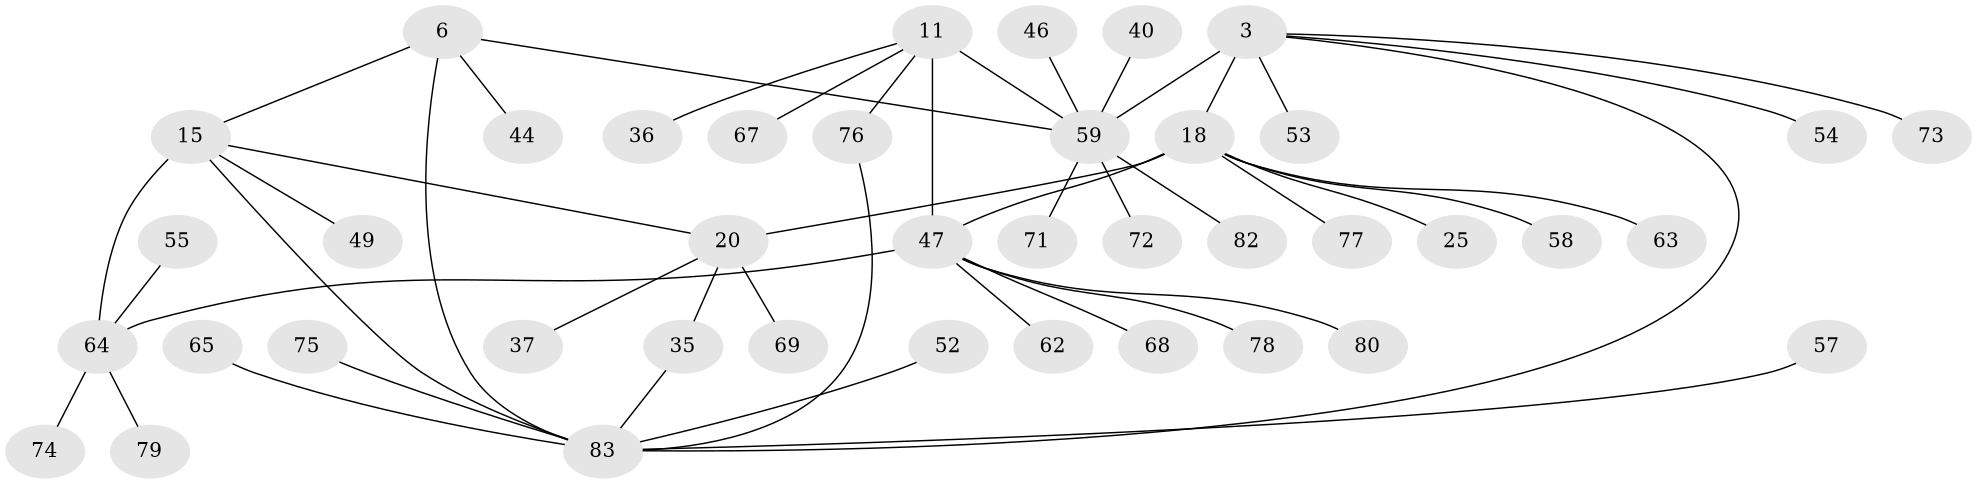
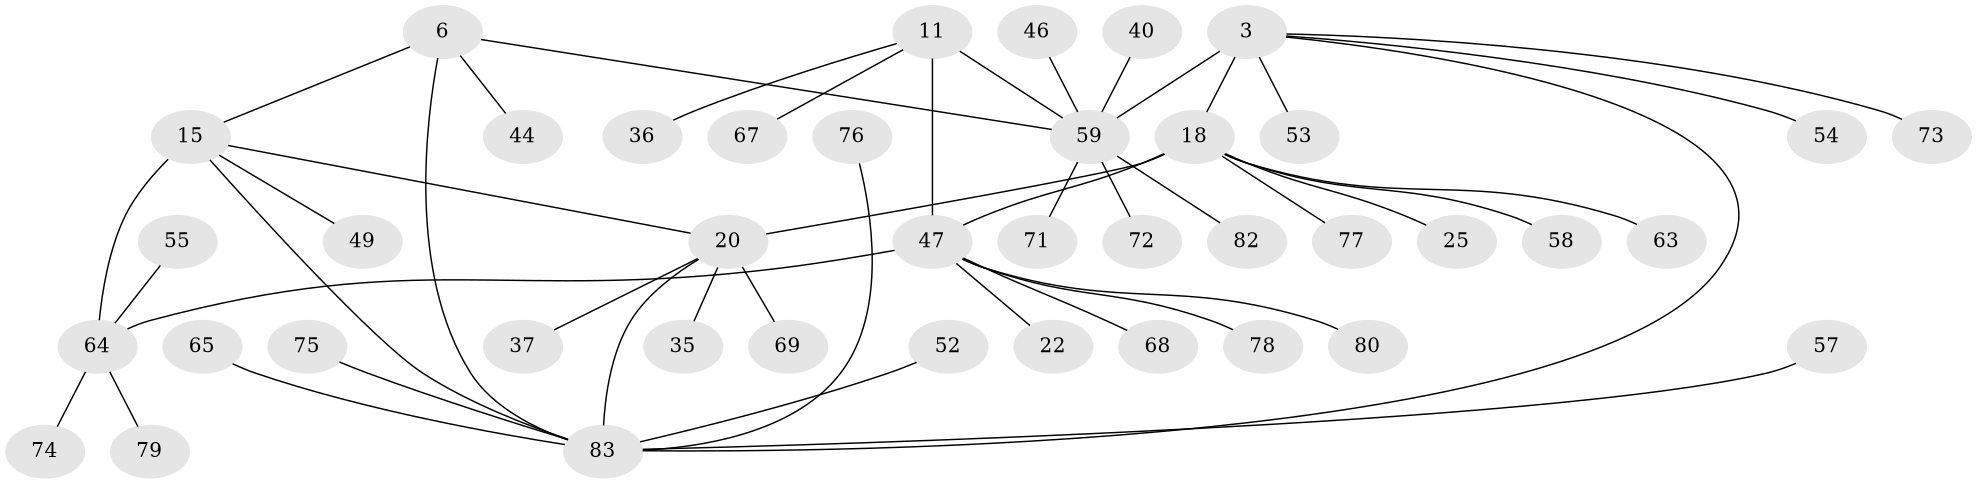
  graph {
    node [color=gray90 style=filled]
    3 [super="+2"]
    18 [super="+17"]
    53
    54
    59 [super="+38+22"]
    73
    83 [super="+8+27+29+32"]
    47 [super="+12+30"]
    20 [super="+19"]
    25
    58
    63 [super="+43"]
    77
    71 [super="+70"]
    72
    82 [super="+81"]
    6 [super="+5"]
    44
    15 [super="+14"]
    64 [super="+41+61+16+26+31+34+45+50"]
-   62
+   62 [label=22]
    68
    78 [super="+51"]
    80
    11 [super="+9"]
    n26 [label=36 super="+36"]
    76
    67 [super="+21"]
    49
    35
    37
    69
    74
    79 [super="+60"]
    40
    46
    52
    55
    57
    65
    75 [super="+48"]
    3 -- 18
    3 -- 53
    3 -- 54
    3 -- 59 [weight=4]
    3 -- 73
    3 -- 83
    18 -- 47 [weight=2]
    18 -- 20 [weight=4]
    18 -- 25
    18 -- 58
    18 -- 63
    18 -- 77
    59 -- 71
    59 -- 72
    59 -- 82
    47 -- 64
    47 -- 62
    47 -- 68
    47 -- 78
    47 -- 80
-   35 -- 83 [weight=2]
+   20 -- 83 [weight=2]
    20 -- 35
    20 -- 37
    20 -- 69
    6 -- 59
    6 -- 83 [weight=4]
    6 -- 44
    6 -- 15
    15 -- 83
    15 -- 20
    15 -- 64 [weight=4]
    15 -- 49
    64 -- 74
    64 -- 79
    11 -- 59 [weight=2]
    11 -- 47 [weight=4]
    11 -- n26
-   11 -- 76
    11 -- 67
    76 -- 83
    40 -- 59
    46 -- 59
    52 -- 83
    55 -- 64
    57 -- 83
    65 -- 83
    75 -- 83
  }
